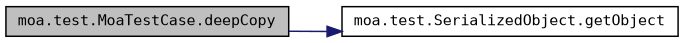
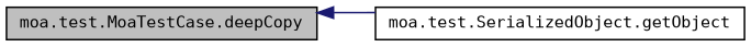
  digraph {
    rankdir=LR
    fontname="DejaVu Sans Mono"
    node [color=black fontname="DejaVu Sans Mono" fontsize=10 shape=record style=filled]
    n1 [fillcolor=grey75 fontcolor=black height=0.2 label="moa.test.MoaTestCase.deepCopy" width=0.4]
    n2 [fillcolor=white height=0.2 label="moa.test.SerializedObject.getObject" width=0.4]
-   n1 -> n2 [color=midnightblue fontname="DejaVu Sans Mono" fontsize=10 labelfontname=Helvetica labelfontsize=10 style=solid]
+   n2 -> n1 [color=midnightblue fontname="DejaVu Sans Mono" fontsize=10 labelfontname=Helvetica labelfontsize=10 style=solid]
  }
